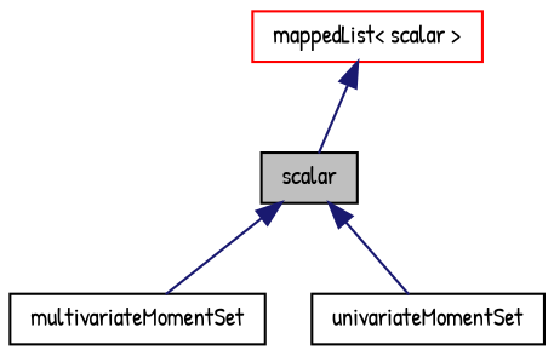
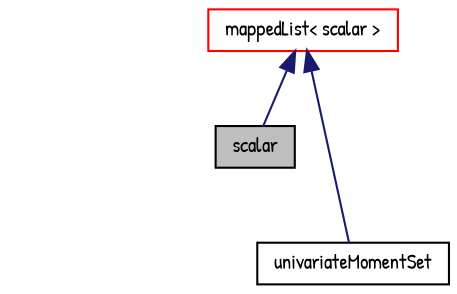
  digraph {
    fontname="Patrick Hand"
    node [color=black fontname="Patrick Hand" fontsize=10 shape=record]
    edge [color=midnightblue dir=back fontname="Patrick Hand" fontsize=10 labelfontname=Helvetica labelfontsize=10 style=solid]
    n1 [fillcolor=grey75 fontcolor=black height=0.2 label=scalar style=filled width=0.4]
-   n2 [height=0.2 label=multivariateMomentSet width=0.4]
    n3 [height=0.2 label=univariateMomentSet width=0.4]
    n4 [color=red height=0.2 label="mappedList\< scalar \>" width=0.4]
-   n1 -> n2
-   n1 -> n3
+   n4 -> n3
    n4 -> n1
  }
